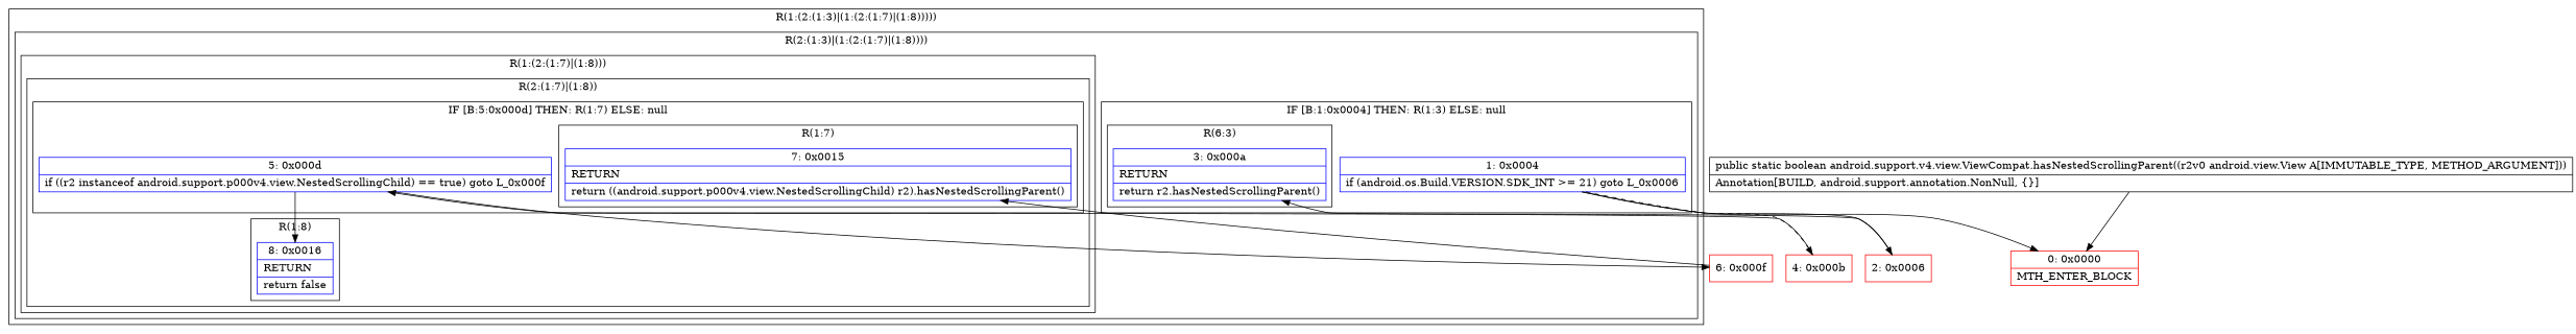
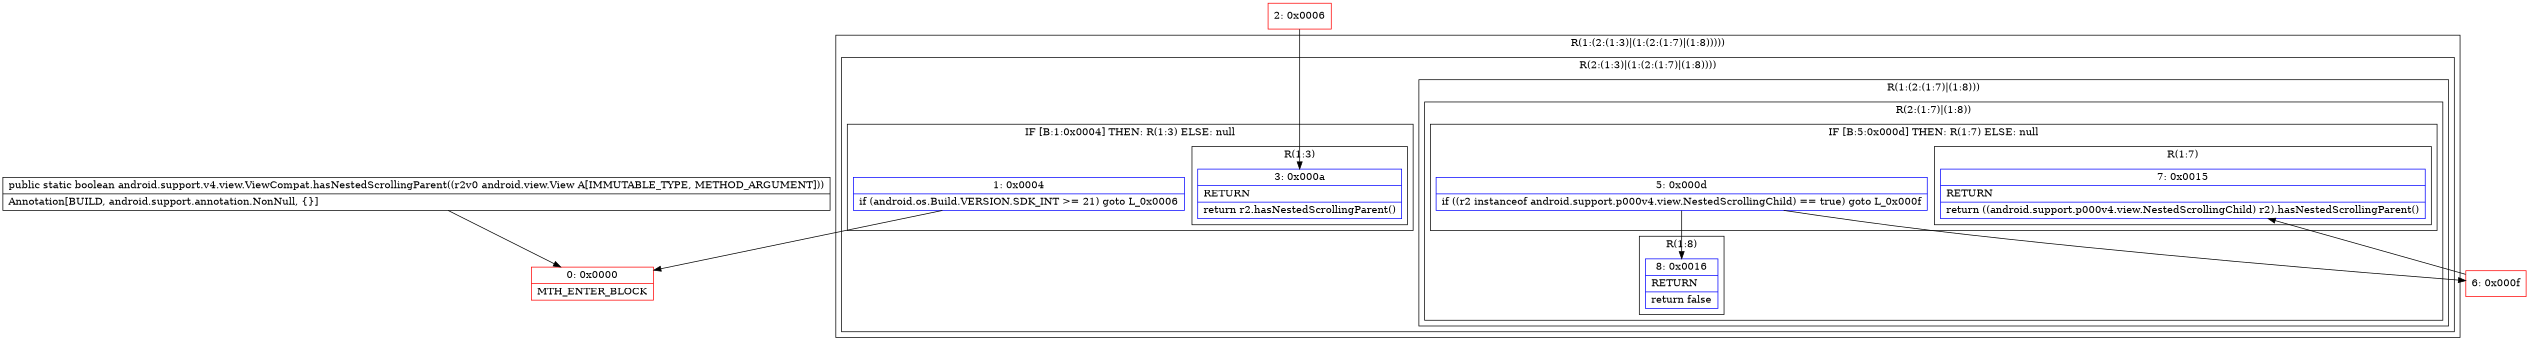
  digraph {
    node [color=blue shape=record]
    n1 [label="{3\:\ 0x000a|RETURN\l|return r2.hasNestedScrollingParent()\l}"]
    n2 [label="{1\:\ 0x0004|if (android.os.Build.VERSION.SDK_INT \>= 21) goto L_0x0006\l}"]
    n3 [label="{7\:\ 0x0015|RETURN\l|return ((android.support.p000v4.view.NestedScrollingChild) r2).hasNestedScrollingParent()\l}"]
    n4 [label="{5\:\ 0x000d|if ((r2 instanceof android.support.p000v4.view.NestedScrollingChild) == true) goto L_0x000f\l}"]
    n5 [label="{8\:\ 0x0016|RETURN\l|return false\l}"]
    n6 [color=red label="{2\:\ 0x0006}"]
-   n7 [color=red label="{4\:\ 0x000b}"]
    n8 [color=red label="{0\:\ 0x0000|MTH_ENTER_BLOCK\l}"]
    n9 [color=red label="{6\:\ 0x000f}"]
    n10 [label="{public static boolean android.support.v4.view.ViewCompat.hasNestedScrollingParent((r2v0 android.view.View A[IMMUTABLE_TYPE, METHOD_ARGUMENT]))  | Annotation[BUILD, android.support.annotation.NonNull, \{\}]\l}" color=""]
    subgraph cluster_1 {
      label="R(1:(2:(1:3)|(1:(2:(1:7)|(1:8)))))"
      subgraph cluster_2 {
        label="R(2:(1:3)|(1:(2:(1:7)|(1:8))))"
        subgraph cluster_3 {
          label="IF [B:1:0x0004] THEN: R(1:3) ELSE: null"
          n2
          subgraph cluster_4 {
-           label="R(6:3)"
+           label="R(1:3)"
            n1
          }
        }
        subgraph cluster_5 {
          label="R(1:(2:(1:7)|(1:8)))"
          subgraph cluster_6 {
            label="R(2:(1:7)|(1:8))"
            subgraph cluster_7 {
              label="IF [B:5:0x000d] THEN: R(1:7) ELSE: null"
              n4
              subgraph cluster_8 {
                label="R(1:7)"
                n3
              }
            }
            subgraph cluster_9 {
              label="R(1:8)"
              n5
            }
          }
        }
      }
    }
-   n2 -> n6
-   n2 -> n7 [style=dashed]
    n2 -> n8
    n4 -> n5 [style=solid]
    n4 -> n9
    n6 -> n1
-   n7 -> n4
    n9 -> n3
    n10 -> n8
  }
